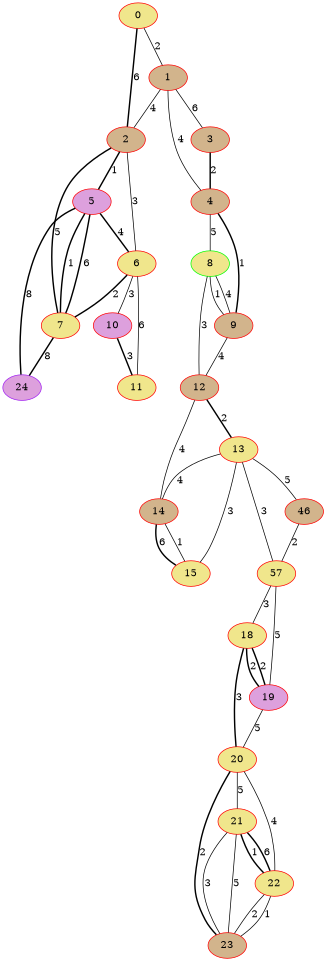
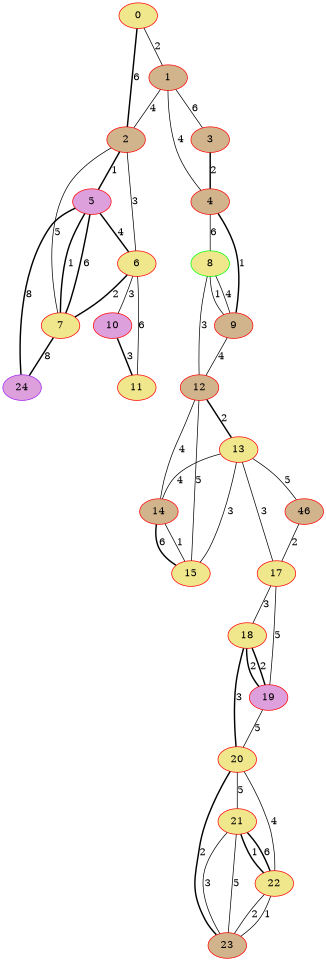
  graph {
    node [color=red fillcolor=khaki style=filled weight=1]
    edge [style=solid]
    1 [fillcolor=tan]
    0
    2 [fillcolor=tan]
    3 [fillcolor=tan]
    4 [fillcolor=tan]
    5 [fillcolor=plum]
    6
    7
    8 [color=green weight=2]
    9 [fillcolor=tan]
    24 [color=purple fillcolor=plum weight=4]
    10 [fillcolor=plum]
    11
    12 [fillcolor=tan]
    13
    14 [fillcolor=tan]
    15
    n18 [fillcolor=tan label=46]
-   17 [label=57]
+   17
    18
    19 [fillcolor=plum]
    20
    21
    22
    23 [fillcolor=tan]
    1 -- 2 [label=4]
    1 -- 3 [label=6]
    1 -- 4 [label=4]
    0 -- 1 [label=2]
    0 -- 2 [label=6 style=bold]
    2 -- 5 [label=1 style=bold]
    2 -- 6 [label=3]
-   2 -- 7 [label=5 style=bold]
+   2 -- 7 [label=5]
    3 -- 4 [label=2 style=bold]
-   4 -- 8 [label=5]
+   4 -- 8 [label=6]
    4 -- 9 [label=1 style=bold]
    5 -- 6 [label=4 style=bold]
    5 -- 7 [label=6 style=bold]
    5 -- 7 [label=1 style=bold]
    5 -- 24 [label=8 style=bold]
    6 -- 7 [label=2 style=bold]
    6 -- 10 [label=3]
    6 -- 11 [label=6]
    7 -- 24 [label=8 style=bold]
    8 -- 9 [label=1]
    8 -- 9 [label=4]
    8 -- 12 [label=3]
    9 -- 12 [label=4]
    10 -- 11 [label=3 style=bold]
    12 -- 13 [label=2 style=bold]
    12 -- 14 [label=4]
+   12 -- 15 [label=5]
    13 -- 14 [label=4]
    13 -- 15 [label=3]
    13 -- n18 [label=5]
    13 -- 17 [label=3]
    14 -- 15 [label=6 style=bold]
    14 -- 15 [label=1]
    n18 -- 17 [label=2]
    17 -- 18 [label=3]
    17 -- 19 [label=5]
    18 -- 19 [label=2 style=bold]
    18 -- 19 [label=2 style=bold]
    18 -- 20 [label=3 style=bold]
    19 -- 20 [label=5]
    20 -- 21 [label=5]
    20 -- 22 [label=4]
    20 -- 23 [label=2 style=bold]
    21 -- 22 [label=1 style=bold]
    21 -- 22 [label=6 style=bold]
    21 -- 23 [label=3]
    21 -- 23 [label=5]
    22 -- 23 [label=2]
    22 -- 23 [label=1]
  }
